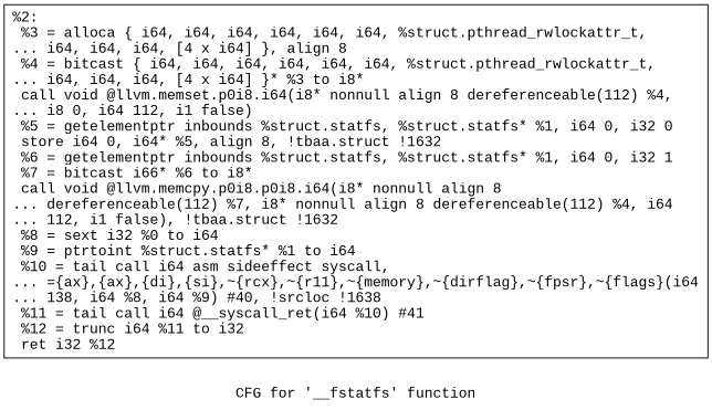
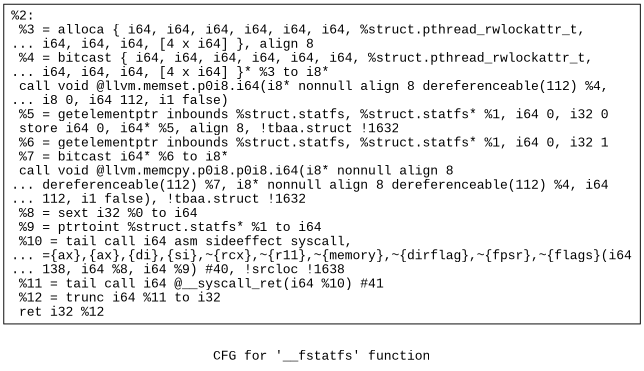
  digraph {
    label="CFG for '__fstatfs' function"
    fontname="Liberation Mono"
-   n1 [label="{%2:\l  %3 = alloca \{ i64, i64, i64, i64, i64, i64, %struct.pthread_rwlockattr_t,\l... i64, i64, i64, [4 x i64] \}, align 8\l  %4 = bitcast \{ i64, i64, i64, i64, i64, i64, %struct.pthread_rwlockattr_t,\l... i64, i64, i64, [4 x i64] \}* %3 to i8*\l  call void @llvm.memset.p0i8.i64(i8* nonnull align 8 dereferenceable(112) %4,\l... i8 0, i64 112, i1 false)\l  %5 = getelementptr inbounds %struct.statfs, %struct.statfs* %1, i64 0, i32 0\l  store i64 0, i64* %5, align 8, !tbaa.struct !1632\l  %6 = getelementptr inbounds %struct.statfs, %struct.statfs* %1, i64 0, i32 1\l  %7 = bitcast i66* %6 to i8*\l  call void @llvm.memcpy.p0i8.p0i8.i64(i8* nonnull align 8\l... dereferenceable(112) %7, i8* nonnull align 8 dereferenceable(112) %4, i64\l... 112, i1 false), !tbaa.struct !1632\l  %8 = sext i32 %0 to i64\l  %9 = ptrtoint %struct.statfs* %1 to i64\l  %10 = tail call i64 asm sideeffect syscall,\l... =\{ax\},\{ax\},\{di\},\{si\},~\{rcx\},~\{r11\},~\{memory\},~\{dirflag\},~\{fpsr\},~\{flags\}(i64\l... 138, i64 %8, i64 %9) #40, !srcloc !1638\l  %11 = tail call i64 @__syscall_ret(i64 %10) #41\l  %12 = trunc i64 %11 to i32\l  ret i32 %12\l}" shape=record fontname="Liberation Mono"]
+   n1 [label="{%2:\l  %3 = alloca \{ i64, i64, i64, i64, i64, i64, %struct.pthread_rwlockattr_t,\l... i64, i64, i64, [4 x i64] \}, align 8\l  %4 = bitcast \{ i64, i64, i64, i64, i64, i64, %struct.pthread_rwlockattr_t,\l... i64, i64, i64, [4 x i64] \}* %3 to i8*\l  call void @llvm.memset.p0i8.i64(i8* nonnull align 8 dereferenceable(112) %4,\l... i8 0, i64 112, i1 false)\l  %5 = getelementptr inbounds %struct.statfs, %struct.statfs* %1, i64 0, i32 0\l  store i64 0, i64* %5, align 8, !tbaa.struct !1632\l  %6 = getelementptr inbounds %struct.statfs, %struct.statfs* %1, i64 0, i32 1\l  %7 = bitcast i64* %6 to i8*\l  call void @llvm.memcpy.p0i8.p0i8.i64(i8* nonnull align 8\l... dereferenceable(112) %7, i8* nonnull align 8 dereferenceable(112) %4, i64\l... 112, i1 false), !tbaa.struct !1632\l  %8 = sext i32 %0 to i64\l  %9 = ptrtoint %struct.statfs* %1 to i64\l  %10 = tail call i64 asm sideeffect syscall,\l... =\{ax\},\{ax\},\{di\},\{si\},~\{rcx\},~\{r11\},~\{memory\},~\{dirflag\},~\{fpsr\},~\{flags\}(i64\l... 138, i64 %8, i64 %9) #40, !srcloc !1638\l  %11 = tail call i64 @__syscall_ret(i64 %10) #41\l  %12 = trunc i64 %11 to i32\l  ret i32 %12\l}" shape=record fontname="Liberation Mono"]
  }
